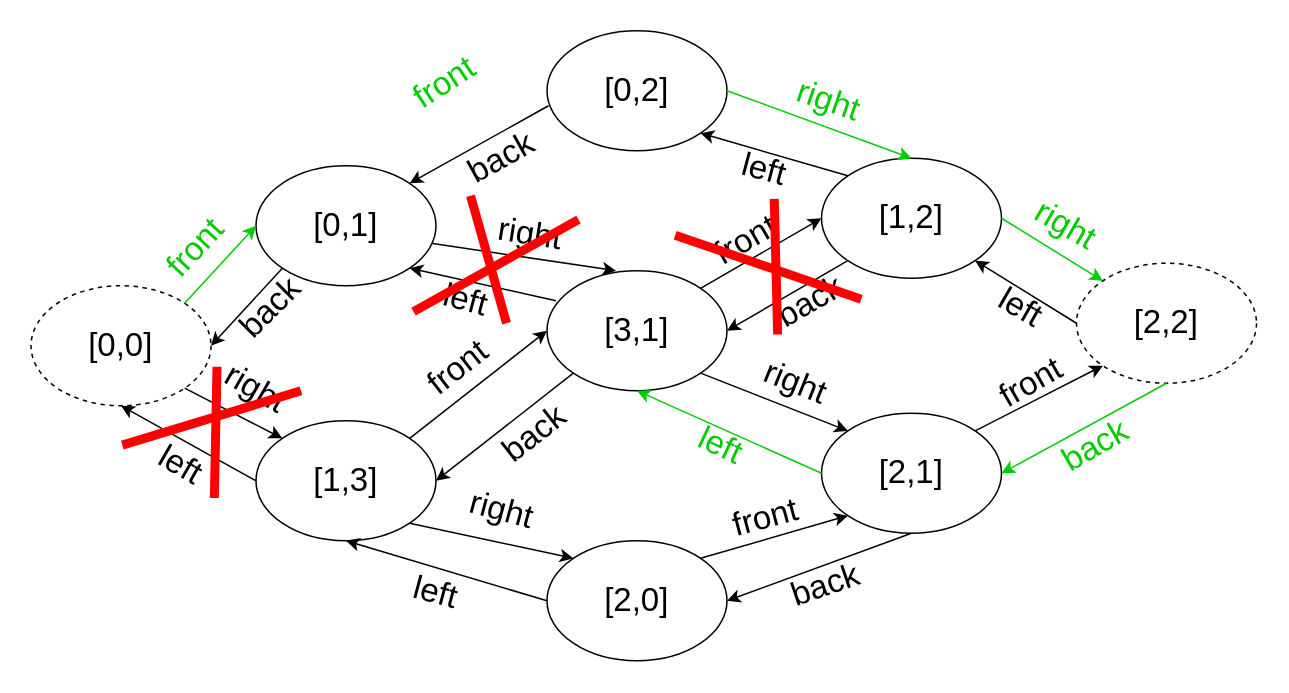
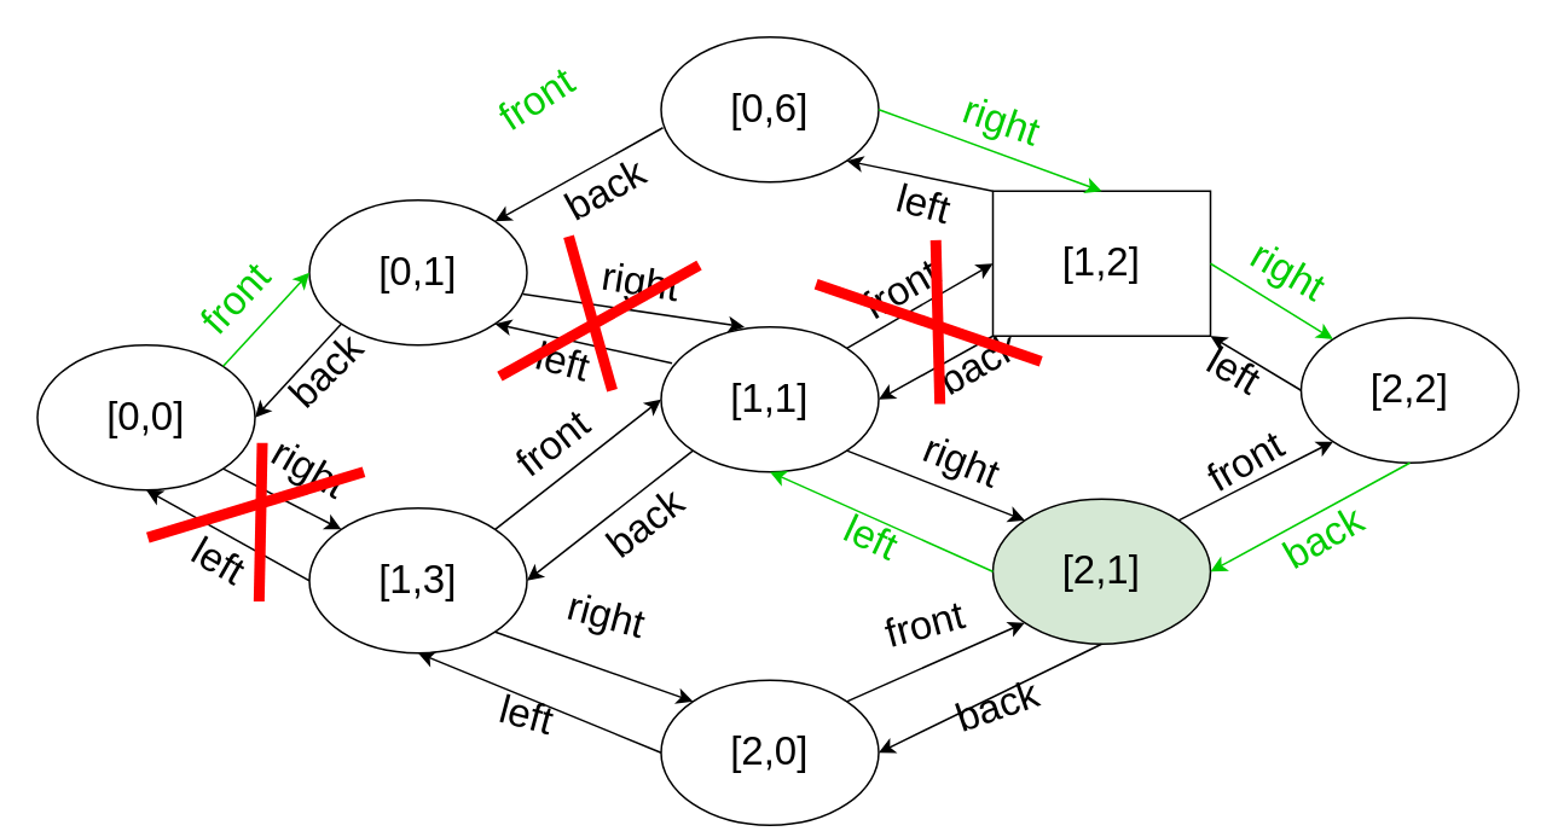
  <mxCell id="0" />
  <mxCell id="1" parent="0" />
- <mxCell id="2" value="[0,0]" style="ellipse;whiteSpace=wrap;html=1;strokeWidth=1;fontSize=22;dashed=1;" vertex="1" parent="1"><mxGeometry x="20" y="190" width="120" height="80" as="geometry" /></mxCell>
+ <mxCell id="2" value="[0,0]" style="ellipse;whiteSpace=wrap;html=1;strokeWidth=1;fontSize=22;" vertex="1" parent="1"><mxGeometry x="20" y="190" width="120" height="80" as="geometry" /></mxCell>
  <mxCell id="3" value="[0,1]" style="ellipse;whiteSpace=wrap;html=1;strokeWidth=1;fontSize=22;" vertex="1" parent="1"><mxGeometry x="170" y="110" width="120" height="80" as="geometry" /></mxCell>
  <mxCell id="4" value="[1,3]" style="ellipse;whiteSpace=wrap;html=1;strokeWidth=1;fontSize=22;" vertex="1" parent="1"><mxGeometry x="170" y="280" width="120" height="80" as="geometry" /></mxCell>
- <mxCell id="5" value="[0,2]" style="ellipse;whiteSpace=wrap;html=1;strokeWidth=1;fontSize=22;" vertex="1" parent="1"><mxGeometry x="364" y="20" width="120" height="80" as="geometry" /></mxCell>
- <mxCell id="6" value="[3,1]" style="ellipse;whiteSpace=wrap;html=1;strokeWidth=1;fontSize=22;" vertex="1" parent="1"><mxGeometry x="364" y="180" width="120" height="80" as="geometry" /></mxCell>
- <mxCell id="7" value="[2,0]" style="ellipse;whiteSpace=wrap;html=1;strokeWidth=1;fontSize=22;" vertex="1" parent="1"><mxGeometry x="364" y="360" width="120" height="80" as="geometry" /></mxCell>
- <mxCell id="8" value="[1,2]" style="ellipse;whiteSpace=wrap;html=1;strokeWidth=1;fontSize=22;" vertex="1" parent="1"><mxGeometry x="547" y="105" width="120" height="80" as="geometry" /></mxCell>
- <mxCell id="9" value="[2,1]" style="ellipse;whiteSpace=wrap;html=1;strokeWidth=1;fontSize=22;" vertex="1" parent="1"><mxGeometry x="547" y="275" width="120" height="80" as="geometry" /></mxCell>
- <mxCell id="10" value="[2,2]" style="ellipse;whiteSpace=wrap;html=1;strokeWidth=1;fontSize=22;dashed=1;" vertex="1" parent="1"><mxGeometry x="717" y="175" width="120" height="80" as="geometry" /></mxCell>
+ <mxCell id="5" value="[0,6]" style="ellipse;whiteSpace=wrap;html=1;strokeWidth=1;fontSize=22;" vertex="1" parent="1"><mxGeometry x="364" y="20" width="120" height="80" as="geometry" /></mxCell>
+ <mxCell id="6" value="[1,1]" style="ellipse;whiteSpace=wrap;html=1;strokeWidth=1;fontSize=22;" vertex="1" parent="1"><mxGeometry x="364" y="180" width="120" height="80" as="geometry" /></mxCell>
+ <mxCell id="7" value="[2,0]" style="ellipse;whiteSpace=wrap;html=1;strokeWidth=1;fontSize=22;" vertex="1" parent="1"><mxGeometry x="364" y="375" width="120" height="80" as="geometry" /></mxCell>
+ <mxCell id="8" value="[1,2]" style="whiteSpace=wrap;html=1;strokeWidth=1;fontSize=22;rounded=0;" vertex="1" parent="1"><mxGeometry x="547" y="105" width="120" height="80" as="geometry" /></mxCell>
+ <mxCell id="9" value="[2,1]" style="ellipse;whiteSpace=wrap;html=1;strokeWidth=1;fontSize=22;fillColor=#d5e8d4;" vertex="1" parent="1"><mxGeometry x="547" y="275" width="120" height="80" as="geometry" /></mxCell>
+ <mxCell id="10" value="[2,2]" style="ellipse;whiteSpace=wrap;html=1;strokeWidth=1;fontSize=22;" vertex="1" parent="1"><mxGeometry x="717" y="175" width="120" height="80" as="geometry" /></mxCell>
  <mxCell id="11" value="" style="endArrow=classic;html=1;rounded=0;fontSize=22;entryX=0;entryY=0.5;entryDx=0;entryDy=0;exitX=1;exitY=0;exitDx=0;exitDy=0;strokeColor=#00CC00;" edge="1" parent="1" source="2" target="3"><mxGeometry width="50" height="50" relative="1" as="geometry"><mxPoint x="110" y="190" as="sourcePoint" /><mxPoint x="160" y="140" as="targetPoint" /></mxGeometry></mxCell>
  <mxCell id="12" value="" style="endArrow=classic;html=1;rounded=0;fontSize=22;exitX=0;exitY=1;exitDx=0;exitDy=0;entryX=1;entryY=0.5;entryDx=0;entryDy=0;" edge="1" parent="1" source="3" target="2"><mxGeometry width="50" height="50" relative="1" as="geometry"><mxPoint x="60" y="170" as="sourcePoint" /><mxPoint x="110" y="120" as="targetPoint" /></mxGeometry></mxCell>
  <mxCell id="13" value="" style="endArrow=classic;html=1;rounded=0;fontSize=22;exitX=1;exitY=1;exitDx=0;exitDy=0;entryX=0;entryY=0;entryDx=0;entryDy=0;" edge="1" parent="1" source="2" target="4"><mxGeometry width="50" height="50" relative="1" as="geometry"><mxPoint x="150" y="170" as="sourcePoint" /><mxPoint x="200" y="120" as="targetPoint" /></mxGeometry></mxCell>
  <mxCell id="14" value="" style="endArrow=classic;html=1;rounded=0;fontSize=22;exitX=0;exitY=0.5;exitDx=0;exitDy=0;entryX=0.5;entryY=1;entryDx=0;entryDy=0;" edge="1" parent="1" source="4" target="2"><mxGeometry width="50" height="50" relative="1" as="geometry"><mxPoint x="150" y="170" as="sourcePoint" /><mxPoint x="200" y="120" as="targetPoint" /></mxGeometry></mxCell>
  <mxCell id="15" value="" style="endArrow=classic;html=1;rounded=0;fontSize=22;entryX=1;entryY=0;entryDx=0;entryDy=0;" edge="1" parent="1" target="3"><mxGeometry width="50" height="50" relative="1" as="geometry"><mxPoint x="365" y="70" as="sourcePoint" /><mxPoint x="350" y="120" as="targetPoint" /></mxGeometry></mxCell>
  <mxCell id="16" value="" style="endArrow=classic;html=1;rounded=0;fontSize=22;exitX=1;exitY=0;exitDx=0;exitDy=0;entryX=0;entryY=0.5;entryDx=0;entryDy=0;" edge="1" parent="1" source="4" target="6"><mxGeometry width="50" height="50" relative="1" as="geometry"><mxPoint x="300" y="290" as="sourcePoint" /><mxPoint x="350" y="240" as="targetPoint" /></mxGeometry></mxCell>
  <mxCell id="17" value="" style="endArrow=classic;html=1;rounded=0;fontSize=22;exitX=0;exitY=1;exitDx=0;exitDy=0;entryX=1;entryY=0.5;entryDx=0;entryDy=0;" edge="1" parent="1" source="6" target="4"><mxGeometry width="50" height="50" relative="1" as="geometry"><mxPoint x="300" y="290" as="sourcePoint" /><mxPoint x="350" y="240" as="targetPoint" /></mxGeometry></mxCell>
  <mxCell id="18" value="" style="endArrow=classic;html=1;rounded=0;fontSize=22;exitX=1;exitY=1;exitDx=0;exitDy=0;entryX=0;entryY=0;entryDx=0;entryDy=0;" edge="1" parent="1" source="4" target="7"><mxGeometry width="50" height="50" relative="1" as="geometry"><mxPoint x="350" y="290" as="sourcePoint" /><mxPoint x="400" y="240" as="targetPoint" /></mxGeometry></mxCell>
  <mxCell id="19" value="" style="endArrow=classic;html=1;rounded=0;fontSize=22;exitX=0;exitY=0.5;exitDx=0;exitDy=0;entryX=0.5;entryY=1;entryDx=0;entryDy=0;" edge="1" parent="1" source="7" target="4"><mxGeometry width="50" height="50" relative="1" as="geometry"><mxPoint x="320" y="320" as="sourcePoint" /><mxPoint x="370" y="270" as="targetPoint" /></mxGeometry></mxCell>
  <mxCell id="20" value="" style="endArrow=classic;html=1;rounded=0;fontSize=22;exitX=1;exitY=0.5;exitDx=0;exitDy=0;entryX=0.5;entryY=0;entryDx=0;entryDy=0;strokeColor=#00CC00;" edge="1" parent="1" source="5" target="8"><mxGeometry width="50" height="50" relative="1" as="geometry"><mxPoint x="550" y="240" as="sourcePoint" /><mxPoint x="600" y="190" as="targetPoint" /></mxGeometry></mxCell>
  <mxCell id="21" value="" style="endArrow=classic;html=1;rounded=0;fontSize=22;exitX=0;exitY=0;exitDx=0;exitDy=0;entryX=1;entryY=1;entryDx=0;entryDy=0;" edge="1" parent="1" source="8" target="5"><mxGeometry width="50" height="50" relative="1" as="geometry"><mxPoint x="550" y="240" as="sourcePoint" /><mxPoint x="600" y="190" as="targetPoint" /></mxGeometry></mxCell>
  <mxCell id="22" value="" style="endArrow=classic;html=1;rounded=0;fontSize=22;exitX=1;exitY=0;exitDx=0;exitDy=0;entryX=0;entryY=0.5;entryDx=0;entryDy=0;" edge="1" parent="1" source="6" target="8"><mxGeometry width="50" height="50" relative="1" as="geometry"><mxPoint x="550" y="240" as="sourcePoint" /><mxPoint x="600" y="190" as="targetPoint" /></mxGeometry></mxCell>
  <mxCell id="23" value="" style="endArrow=classic;html=1;rounded=0;fontSize=22;exitX=0;exitY=1;exitDx=0;exitDy=0;entryX=1;entryY=0.5;entryDx=0;entryDy=0;" edge="1" parent="1" source="8" target="6"><mxGeometry width="50" height="50" relative="1" as="geometry"><mxPoint x="560" y="290" as="sourcePoint" /><mxPoint x="520" y="220" as="targetPoint" /></mxGeometry></mxCell>
  <mxCell id="24" value="" style="endArrow=classic;html=1;rounded=0;fontSize=22;exitX=1;exitY=1;exitDx=0;exitDy=0;entryX=0;entryY=0;entryDx=0;entryDy=0;" edge="1" parent="1" source="6" target="9"><mxGeometry width="50" height="50" relative="1" as="geometry"><mxPoint x="580" y="240" as="sourcePoint" /><mxPoint x="630" y="190" as="targetPoint" /></mxGeometry></mxCell>
  <mxCell id="25" value="" style="endArrow=classic;html=1;rounded=0;fontSize=22;exitX=0;exitY=0.5;exitDx=0;exitDy=0;entryX=0.5;entryY=1;entryDx=0;entryDy=0;strokeColor=#00CC00;" edge="1" parent="1" source="9" target="6"><mxGeometry width="50" height="50" relative="1" as="geometry"><mxPoint x="580" y="240" as="sourcePoint" /><mxPoint x="630" y="190" as="targetPoint" /></mxGeometry></mxCell>
  <mxCell id="26" value="" style="endArrow=classic;html=1;rounded=0;fontSize=22;exitX=1;exitY=0;exitDx=0;exitDy=0;entryX=0;entryY=1;entryDx=0;entryDy=0;" edge="1" parent="1" source="7" target="9"><mxGeometry width="50" height="50" relative="1" as="geometry"><mxPoint x="500" y="240" as="sourcePoint" /><mxPoint x="550" y="190" as="targetPoint" /></mxGeometry></mxCell>
  <mxCell id="27" value="" style="endArrow=classic;html=1;rounded=0;fontSize=22;exitX=0.5;exitY=1;exitDx=0;exitDy=0;entryX=1;entryY=0.5;entryDx=0;entryDy=0;" edge="1" parent="1" source="9" target="7"><mxGeometry width="50" height="50" relative="1" as="geometry"><mxPoint x="500" y="240" as="sourcePoint" /><mxPoint x="550" y="190" as="targetPoint" /></mxGeometry></mxCell>
  <mxCell id="28" value="" style="endArrow=classic;html=1;rounded=0;fontSize=22;exitX=1;exitY=0;exitDx=0;exitDy=0;entryX=0;entryY=1;entryDx=0;entryDy=0;" edge="1" parent="1" source="9" target="10"><mxGeometry width="50" height="50" relative="1" as="geometry"><mxPoint x="730" y="240" as="sourcePoint" /><mxPoint x="780" y="190" as="targetPoint" /></mxGeometry></mxCell>
  <mxCell id="29" value="" style="endArrow=classic;html=1;rounded=0;fontSize=22;exitX=0.5;exitY=1;exitDx=0;exitDy=0;entryX=1;entryY=0.5;entryDx=0;entryDy=0;strokeColor=#00CC00;" edge="1" parent="1" source="10" target="9"><mxGeometry width="50" height="50" relative="1" as="geometry"><mxPoint x="730" y="240" as="sourcePoint" /><mxPoint x="780" y="190" as="targetPoint" /></mxGeometry></mxCell>
  <mxCell id="30" value="" style="endArrow=classic;html=1;rounded=0;fontSize=22;entryX=1;entryY=1;entryDx=0;entryDy=0;exitX=0;exitY=0.5;exitDx=0;exitDy=0;" edge="1" parent="1" source="10" target="8"><mxGeometry width="50" height="50" relative="1" as="geometry"><mxPoint x="730" y="240" as="sourcePoint" /><mxPoint x="780" y="190" as="targetPoint" /></mxGeometry></mxCell>
  <mxCell id="31" value="" style="endArrow=classic;html=1;rounded=0;fontSize=22;exitX=1;exitY=0.5;exitDx=0;exitDy=0;entryX=0;entryY=0;entryDx=0;entryDy=0;strokeColor=#00CC00;" edge="1" parent="1" source="8" target="10"><mxGeometry width="50" height="50" relative="1" as="geometry"><mxPoint x="730" y="240" as="sourcePoint" /><mxPoint x="780" y="190" as="targetPoint" /></mxGeometry></mxCell>
  <mxCell id="32" value="front" style="text;html=1;strokeColor=none;fillColor=none;align=center;verticalAlign=middle;whiteSpace=wrap;rounded=0;fontSize=22;rotation=313;fontColor=#00CC00;" vertex="1" parent="1"><mxGeometry x="100" y="150" width="60" height="30" as="geometry" /></mxCell>
  <mxCell id="33" value="back" style="text;html=1;strokeColor=none;fillColor=none;align=center;verticalAlign=middle;whiteSpace=wrap;rounded=0;fontSize=22;rotation=-45;" vertex="1" parent="1"><mxGeometry x="150" y="190" width="60" height="30" as="geometry" /></mxCell>
  <mxCell id="34" value="front" style="text;html=1;strokeColor=none;fillColor=none;align=center;verticalAlign=middle;whiteSpace=wrap;rounded=0;fontSize=22;rotation=327;fontColor=#00CC00;" vertex="1" parent="1"><mxGeometry x="266" y="40" width="60" height="30" as="geometry" /></mxCell>
  <mxCell id="35" value="back" style="text;html=1;strokeColor=none;fillColor=none;align=center;verticalAlign=middle;whiteSpace=wrap;rounded=0;fontSize=22;rotation=331;" vertex="1" parent="1"><mxGeometry x="304" y="90" width="60" height="30" as="geometry" /></mxCell>
  <mxCell id="36" value="right" style="text;html=1;strokeColor=none;fillColor=none;align=center;verticalAlign=middle;whiteSpace=wrap;rounded=0;fontSize=22;rotation=19;fontColor=#00CC00;" vertex="1" parent="1"><mxGeometry x="522" y="52" width="60" height="30" as="geometry" /></mxCell>
  <mxCell id="37" value="left" style="text;html=1;strokeColor=none;fillColor=none;align=center;verticalAlign=middle;whiteSpace=wrap;rounded=0;fontSize=22;rotation=15;" vertex="1" parent="1"><mxGeometry x="479" y="98" width="60" height="30" as="geometry" /></mxCell>
  <mxCell id="38" value="right" style="text;html=1;strokeColor=none;fillColor=none;align=center;verticalAlign=middle;whiteSpace=wrap;rounded=0;fontSize=22;rotation=30;fontColor=#00CC00;" vertex="1" parent="1"><mxGeometry x="680" y="135" width="60" height="30" as="geometry" /></mxCell>
  <mxCell id="39" value="left" style="text;html=1;strokeColor=none;fillColor=none;align=center;verticalAlign=middle;whiteSpace=wrap;rounded=0;fontSize=22;rotation=30;" vertex="1" parent="1"><mxGeometry x="650" y="190" width="60" height="30" as="geometry" /></mxCell>
  <mxCell id="40" value="left" style="text;html=1;strokeColor=none;fillColor=none;align=center;verticalAlign=middle;whiteSpace=wrap;rounded=0;fontSize=22;rotation=15;" vertex="1" parent="1"><mxGeometry x="260" y="380" width="60" height="30" as="geometry" /></mxCell>
  <mxCell id="41" value="left" style="text;html=1;strokeColor=none;fillColor=none;align=center;verticalAlign=middle;whiteSpace=wrap;rounded=0;fontSize=22;rotation=30;" vertex="1" parent="1"><mxGeometry x="90" y="295" width="60" height="30" as="geometry" /></mxCell>
  <mxCell id="42" value="left" style="text;html=1;strokeColor=none;fillColor=none;align=center;verticalAlign=middle;whiteSpace=wrap;rounded=0;fontSize=22;rotation=25;fontColor=#00CC00;" vertex="1" parent="1"><mxGeometry x="450" y="282" width="60" height="30" as="geometry" /></mxCell>
  <mxCell id="43" value="right" style="text;html=1;strokeColor=none;fillColor=none;align=center;verticalAlign=middle;whiteSpace=wrap;rounded=0;fontSize=22;rotation=22;" vertex="1" parent="1"><mxGeometry x="500" y="240" width="60" height="30" as="geometry" /></mxCell>
  <mxCell id="44" value="right" style="text;html=1;strokeColor=none;fillColor=none;align=center;verticalAlign=middle;whiteSpace=wrap;rounded=0;fontSize=22;rotation=15;" vertex="1" parent="1"><mxGeometry x="304" y="325" width="60" height="30" as="geometry" /></mxCell>
  <mxCell id="45" value="right" style="text;html=1;strokeColor=none;fillColor=none;align=center;verticalAlign=middle;whiteSpace=wrap;rounded=0;fontSize=22;rotation=30;" vertex="1" parent="1"><mxGeometry x="140" y="244" width="60" height="30" as="geometry" /></mxCell>
  <mxCell id="46" value="front" style="text;html=1;strokeColor=none;fillColor=none;align=center;verticalAlign=middle;whiteSpace=wrap;rounded=0;fontSize=22;rotation=322;" vertex="1" parent="1"><mxGeometry x="275" y="230" width="60" height="30" as="geometry" /></mxCell>
  <mxCell id="47" value="front" style="text;html=1;strokeColor=none;fillColor=none;align=center;verticalAlign=middle;whiteSpace=wrap;rounded=0;fontSize=22;rotation=-30;" vertex="1" parent="1"><mxGeometry x="657" y="240" width="60" height="30" as="geometry" /></mxCell>
  <mxCell id="48" value="front" style="text;html=1;strokeColor=none;fillColor=none;align=center;verticalAlign=middle;whiteSpace=wrap;rounded=0;fontSize=22;rotation=-15;" vertex="1" parent="1"><mxGeometry x="480" y="330" width="60" height="30" as="geometry" /></mxCell>
  <mxCell id="49" value="back" style="text;html=1;strokeColor=none;fillColor=none;align=center;verticalAlign=middle;whiteSpace=wrap;rounded=0;fontSize=22;rotation=341;" vertex="1" parent="1"><mxGeometry x="520" y="375" width="60" height="30" as="geometry" /></mxCell>
  <mxCell id="50" value="back" style="text;html=1;strokeColor=none;fillColor=none;align=center;verticalAlign=middle;whiteSpace=wrap;rounded=0;fontSize=22;rotation=-30;fontColor=#00CC00;" vertex="1" parent="1"><mxGeometry x="700" y="282" width="60" height="30" as="geometry" /></mxCell>
  <mxCell id="51" value="back" style="text;html=1;strokeColor=none;fillColor=none;align=center;verticalAlign=middle;whiteSpace=wrap;rounded=0;fontSize=22;rotation=322;" vertex="1" parent="1"><mxGeometry x="326" y="274" width="60" height="30" as="geometry" /></mxCell>
  <mxCell id="52" value="back" style="text;html=1;strokeColor=none;fillColor=none;align=center;verticalAlign=middle;whiteSpace=wrap;rounded=0;fontSize=22;rotation=-30;" vertex="1" parent="1"><mxGeometry x="510" y="186" width="60" height="30" as="geometry" /></mxCell>
  <mxCell id="53" value="front" style="text;html=1;strokeColor=none;fillColor=none;align=center;verticalAlign=middle;whiteSpace=wrap;rounded=0;fontSize=22;rotation=-30;" vertex="1" parent="1"><mxGeometry x="467" y="145" width="60" height="30" as="geometry" /></mxCell>
  <mxCell id="54" value="" style="endArrow=classic;html=1;rounded=0;fontSize=22;strokeColor=#000000;strokeWidth=1;exitX=0.982;exitY=0.647;exitDx=0;exitDy=0;exitPerimeter=0;" edge="1" parent="1" source="3"><mxGeometry width="50" height="50" relative="1" as="geometry"><mxPoint x="250" y="310" as="sourcePoint" /><mxPoint x="410" y="180" as="targetPoint" /></mxGeometry></mxCell>
  <mxCell id="55" value="" style="endArrow=classic;html=1;rounded=0;fontSize=22;strokeColor=#000000;strokeWidth=1;entryX=1;entryY=1;entryDx=0;entryDy=0;" edge="1" parent="1" target="3"><mxGeometry width="50" height="50" relative="1" as="geometry"><mxPoint x="370" y="200" as="sourcePoint" /><mxPoint x="300" y="260" as="targetPoint" /></mxGeometry></mxCell>
  <mxCell id="56" value="right" style="text;html=1;strokeColor=none;fillColor=none;align=center;verticalAlign=middle;whiteSpace=wrap;rounded=0;fontSize=22;rotation=9;" vertex="1" parent="1"><mxGeometry x="323" y="141" width="60" height="30" as="geometry" /></mxCell>
  <mxCell id="57" value="left" style="text;html=1;strokeColor=none;fillColor=none;align=center;verticalAlign=middle;whiteSpace=wrap;rounded=0;fontSize=22;rotation=15;" vertex="1" parent="1"><mxGeometry x="280" y="185" width="60" height="30" as="geometry" /></mxCell>
  <mxCell id="58" value="" style="endArrow=none;html=1;rounded=0;fontSize=22;strokeColor=#FF0000;strokeWidth=6;exitX=-0.179;exitY=0.756;exitDx=0;exitDy=0;exitPerimeter=0;" edge="1" parent="1" source="41"><mxGeometry width="50" height="50" relative="1" as="geometry"><mxPoint x="70" y="320" as="sourcePoint" /><mxPoint x="200" y="260" as="targetPoint" /></mxGeometry></mxCell>
  <mxCell id="59" value="" style="endArrow=none;html=1;rounded=0;fontSize=22;strokeColor=#FF0000;strokeWidth=6;exitX=1;exitY=0.75;exitDx=0;exitDy=0;entryX=0;entryY=0.5;entryDx=0;entryDy=0;" edge="1" parent="1" source="41" target="45"><mxGeometry width="50" height="50" relative="1" as="geometry"><mxPoint x="90.878" y="306.281" as="sourcePoint" /><mxPoint x="210" y="270" as="targetPoint" /></mxGeometry></mxCell>
  <mxCell id="60" value="" style="endArrow=none;html=1;rounded=0;fontSize=22;strokeColor=#FF0000;strokeWidth=6;exitX=-0.179;exitY=0.756;exitDx=0;exitDy=0;exitPerimeter=0;entryX=1;entryY=0;entryDx=0;entryDy=0;" edge="1" parent="1" target="56"><mxGeometry width="50" height="50" relative="1" as="geometry"><mxPoint x="274.998" y="207.281" as="sourcePoint" /><mxPoint x="394.12" y="171" as="targetPoint" /></mxGeometry></mxCell>
  <mxCell id="61" value="" style="endArrow=none;html=1;rounded=0;fontSize=22;strokeColor=#FF0000;strokeWidth=6;entryX=1;entryY=0.75;entryDx=0;entryDy=0;" edge="1" parent="1" target="57"><mxGeometry width="50" height="50" relative="1" as="geometry"><mxPoint x="313" y="130" as="sourcePoint" /><mxPoint x="230" y="290" as="targetPoint" /></mxGeometry></mxCell>
  <mxCell id="62" value="" style="endArrow=none;html=1;rounded=0;fontSize=22;strokeColor=#FF0000;strokeWidth=6;exitX=-0.179;exitY=0.756;exitDx=0;exitDy=0;exitPerimeter=0;entryX=1;entryY=1;entryDx=0;entryDy=0;" edge="1" parent="1" target="52"><mxGeometry width="50" height="50" relative="1" as="geometry"><mxPoint x="449.438" y="156.281" as="sourcePoint" /><mxPoint x="568.56" y="120" as="targetPoint" /></mxGeometry></mxCell>
  <mxCell id="63" value="" style="endArrow=none;html=1;rounded=0;fontSize=22;strokeColor=#FF0000;strokeWidth=6;exitX=0;exitY=0.75;exitDx=0;exitDy=0;entryX=1;entryY=0;entryDx=0;entryDy=0;" edge="1" parent="1" source="52" target="53"><mxGeometry width="50" height="50" relative="1" as="geometry"><mxPoint x="470" y="220" as="sourcePoint" /><mxPoint x="520" y="170" as="targetPoint" /></mxGeometry></mxCell>
